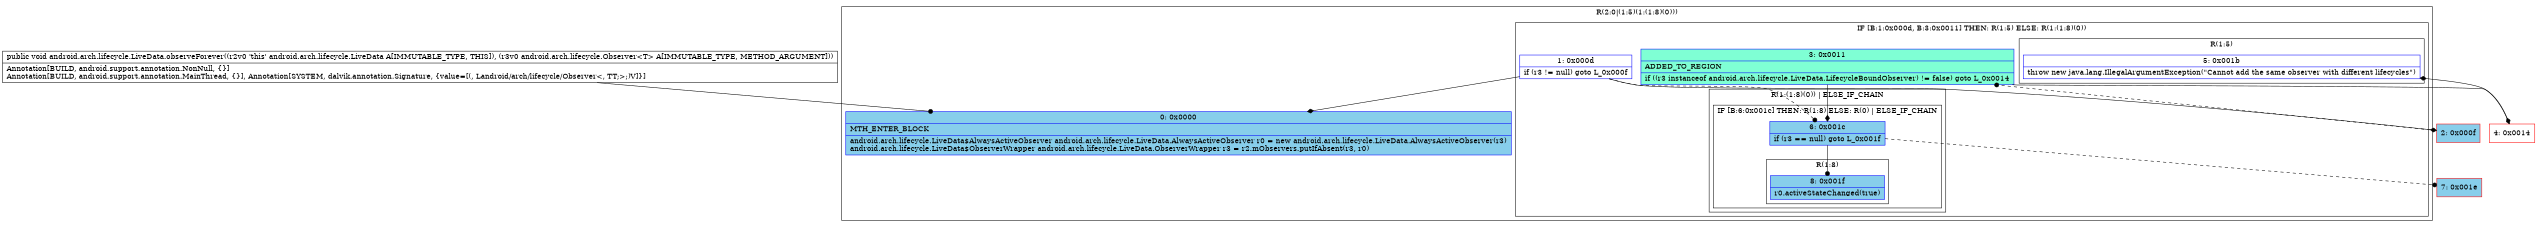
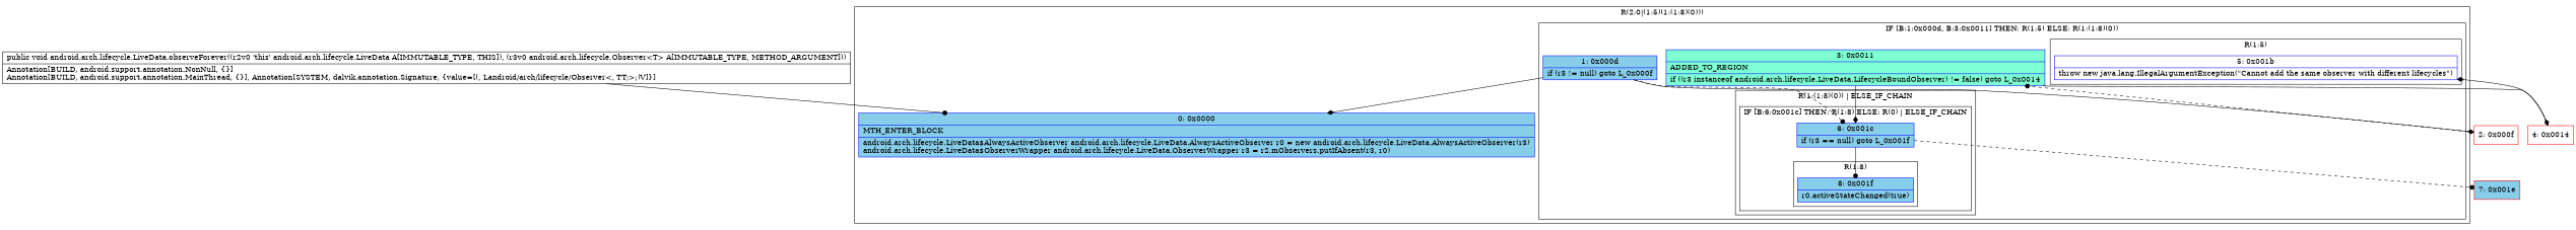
  digraph {
    node [color=blue fillcolor=white shape=record style=filled]
    edge [arrowhead=dot]
    n1 [label="{5\:\ 0x001b|throw new java.lang.IllegalArgumentException(\"Cannot add the same observer with different lifecycles\")\l}"]
    n2 [fillcolor=skyblue label="{8\:\ 0x001f|r0.activeStateChanged(true)\l}"]
    n3 [fillcolor=skyblue label="{6\:\ 0x001c|if (r3 == null) goto L_0x001f\l}"]
-   n4 [label="{1\:\ 0x000d|if (r3 != null) goto L_0x000f\l}"]
+   n4 [fillcolor=skyblue label="{1\:\ 0x000d|if (r3 != null) goto L_0x000f\l}"]
    n5 [fillcolor=aquamarine label="{3\:\ 0x0011|ADDED_TO_REGION\l|if ((r3 instanceof android.arch.lifecycle.LiveData.LifecycleBoundObserver) != false) goto L_0x0014\l}"]
    n6 [fillcolor=skyblue label="{0\:\ 0x0000|MTH_ENTER_BLOCK\l|android.arch.lifecycle.LiveData$AlwaysActiveObserver android.arch.lifecycle.LiveData.AlwaysActiveObserver r0 = new android.arch.lifecycle.LiveData.AlwaysActiveObserver(r3)\landroid.arch.lifecycle.LiveData$ObserverWrapper android.arch.lifecycle.LiveData.ObserverWrapper r3 = r2.mObservers.putIfAbsent(r3, r0)\l}"]
    n7 [color=red fillcolor=skyblue label="{7\:\ 0x001e}"]
-   n8 [color=red fillcolor=skyblue label="{2\:\ 0x000f}"]
+   n8 [color=red label="{2\:\ 0x000f}"]
    n9 [color=red label="{4\:\ 0x0014}"]
    n10 [label="{public void android.arch.lifecycle.LiveData.observeForever((r2v0 'this' android.arch.lifecycle.LiveData A[IMMUTABLE_TYPE, THIS]), (r3v0 android.arch.lifecycle.Observer\<T\> A[IMMUTABLE_TYPE, METHOD_ARGUMENT]))  | Annotation[BUILD, android.support.annotation.NonNull, \{\}]\lAnnotation[BUILD, android.support.annotation.MainThread, \{\}], Annotation[SYSTEM, dalvik.annotation.Signature, \{value=[(, Landroid\/arch\/lifecycle\/Observer\<, TT;\>;)V]\}]\l}" color=""]
    subgraph cluster_1 {
      label="R(2:0|(1:5)(1:(1:8)(0)))"
      n6
      subgraph cluster_2 {
        label="IF [B:1:0x000d, B:3:0x0011] THEN: R(1:5) ELSE: R(1:(1:8)(0))"
        n4
        n5
        subgraph cluster_3 {
          label="R(1:5)"
          n1
        }
        subgraph cluster_4 {
          label="R(1:(1:8)(0)) | ELSE_IF_CHAIN\l"
          subgraph cluster_5 {
            label="IF [B:6:0x001c] THEN: R(1:8) ELSE: R(0) | ELSE_IF_CHAIN\l"
            n3
            subgraph cluster_6 {
              label="R(1:8)"
              n2
            }
            subgraph cluster_7 {
              label="R(0)"
            }
          }
        }
      }
    }
    n3 -> n2
    n3 -> n7 [style=dashed]
    n4 -> n3 [style=dashed]
    n4 -> n6 [arrowhead=diamond]
    n4 -> n8 [arrowhead=diamond]
    n5 -> n3 [arrowhead=diamond style=solid]
    n5 -> n9 [arrowhead=diamond]
    n8 -> n5 [style=dashed]
    n9 -> n1 [arrowhead=diamond]
    n10 -> n6
  }
